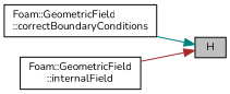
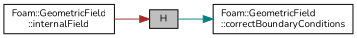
  digraph {
    fontname=Nunito
    rankdir=LR
    node [color=black fontname=Nunito fontsize=10 shape=record]
    edge [fontname=Nunito fontsize=10 labelfontname=FreeSans labelfontsize=10 style=solid]
    n1 [fillcolor=grey75 fontcolor=black height=0.2 label=H style=filled width=0.4]
    n2 [height=0.2 label="Foam::GeometricField\l::correctBoundaryConditions" width=0.4]
    n3 [height=0.2 label="Foam::GeometricField\l::internalField" width=0.4]
-   n2 -> n1 [color=teal]
+   n1 -> n2 [color=teal]
    n3 -> n1 [color=brown]
  }
